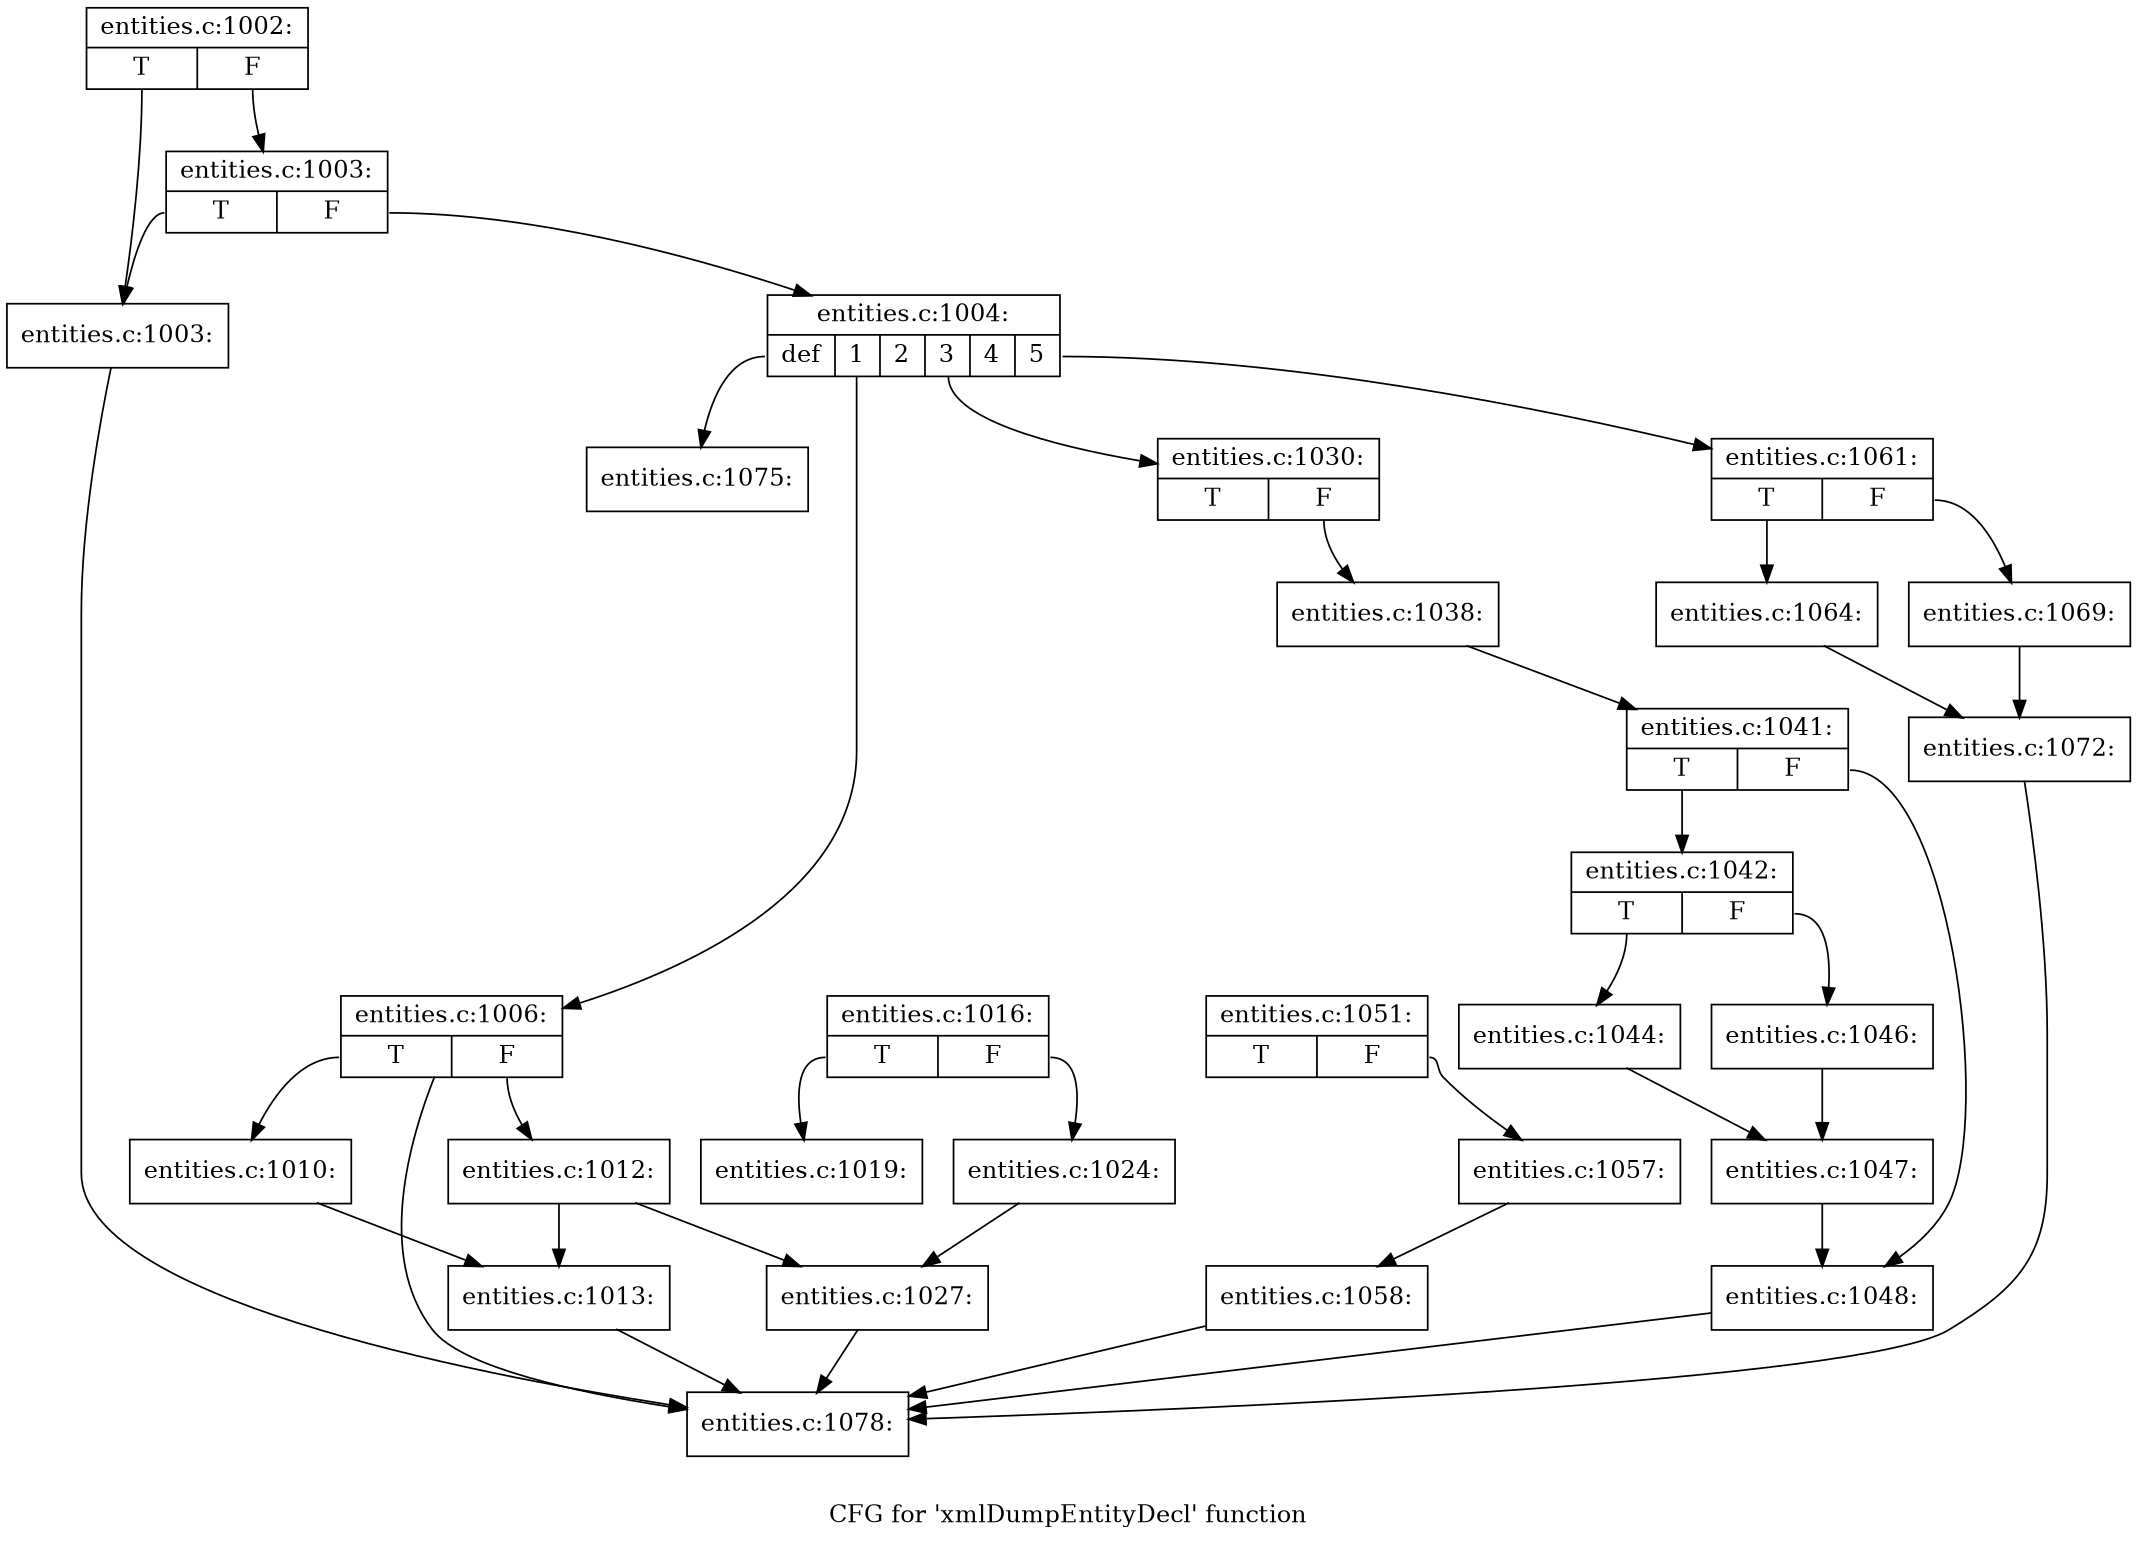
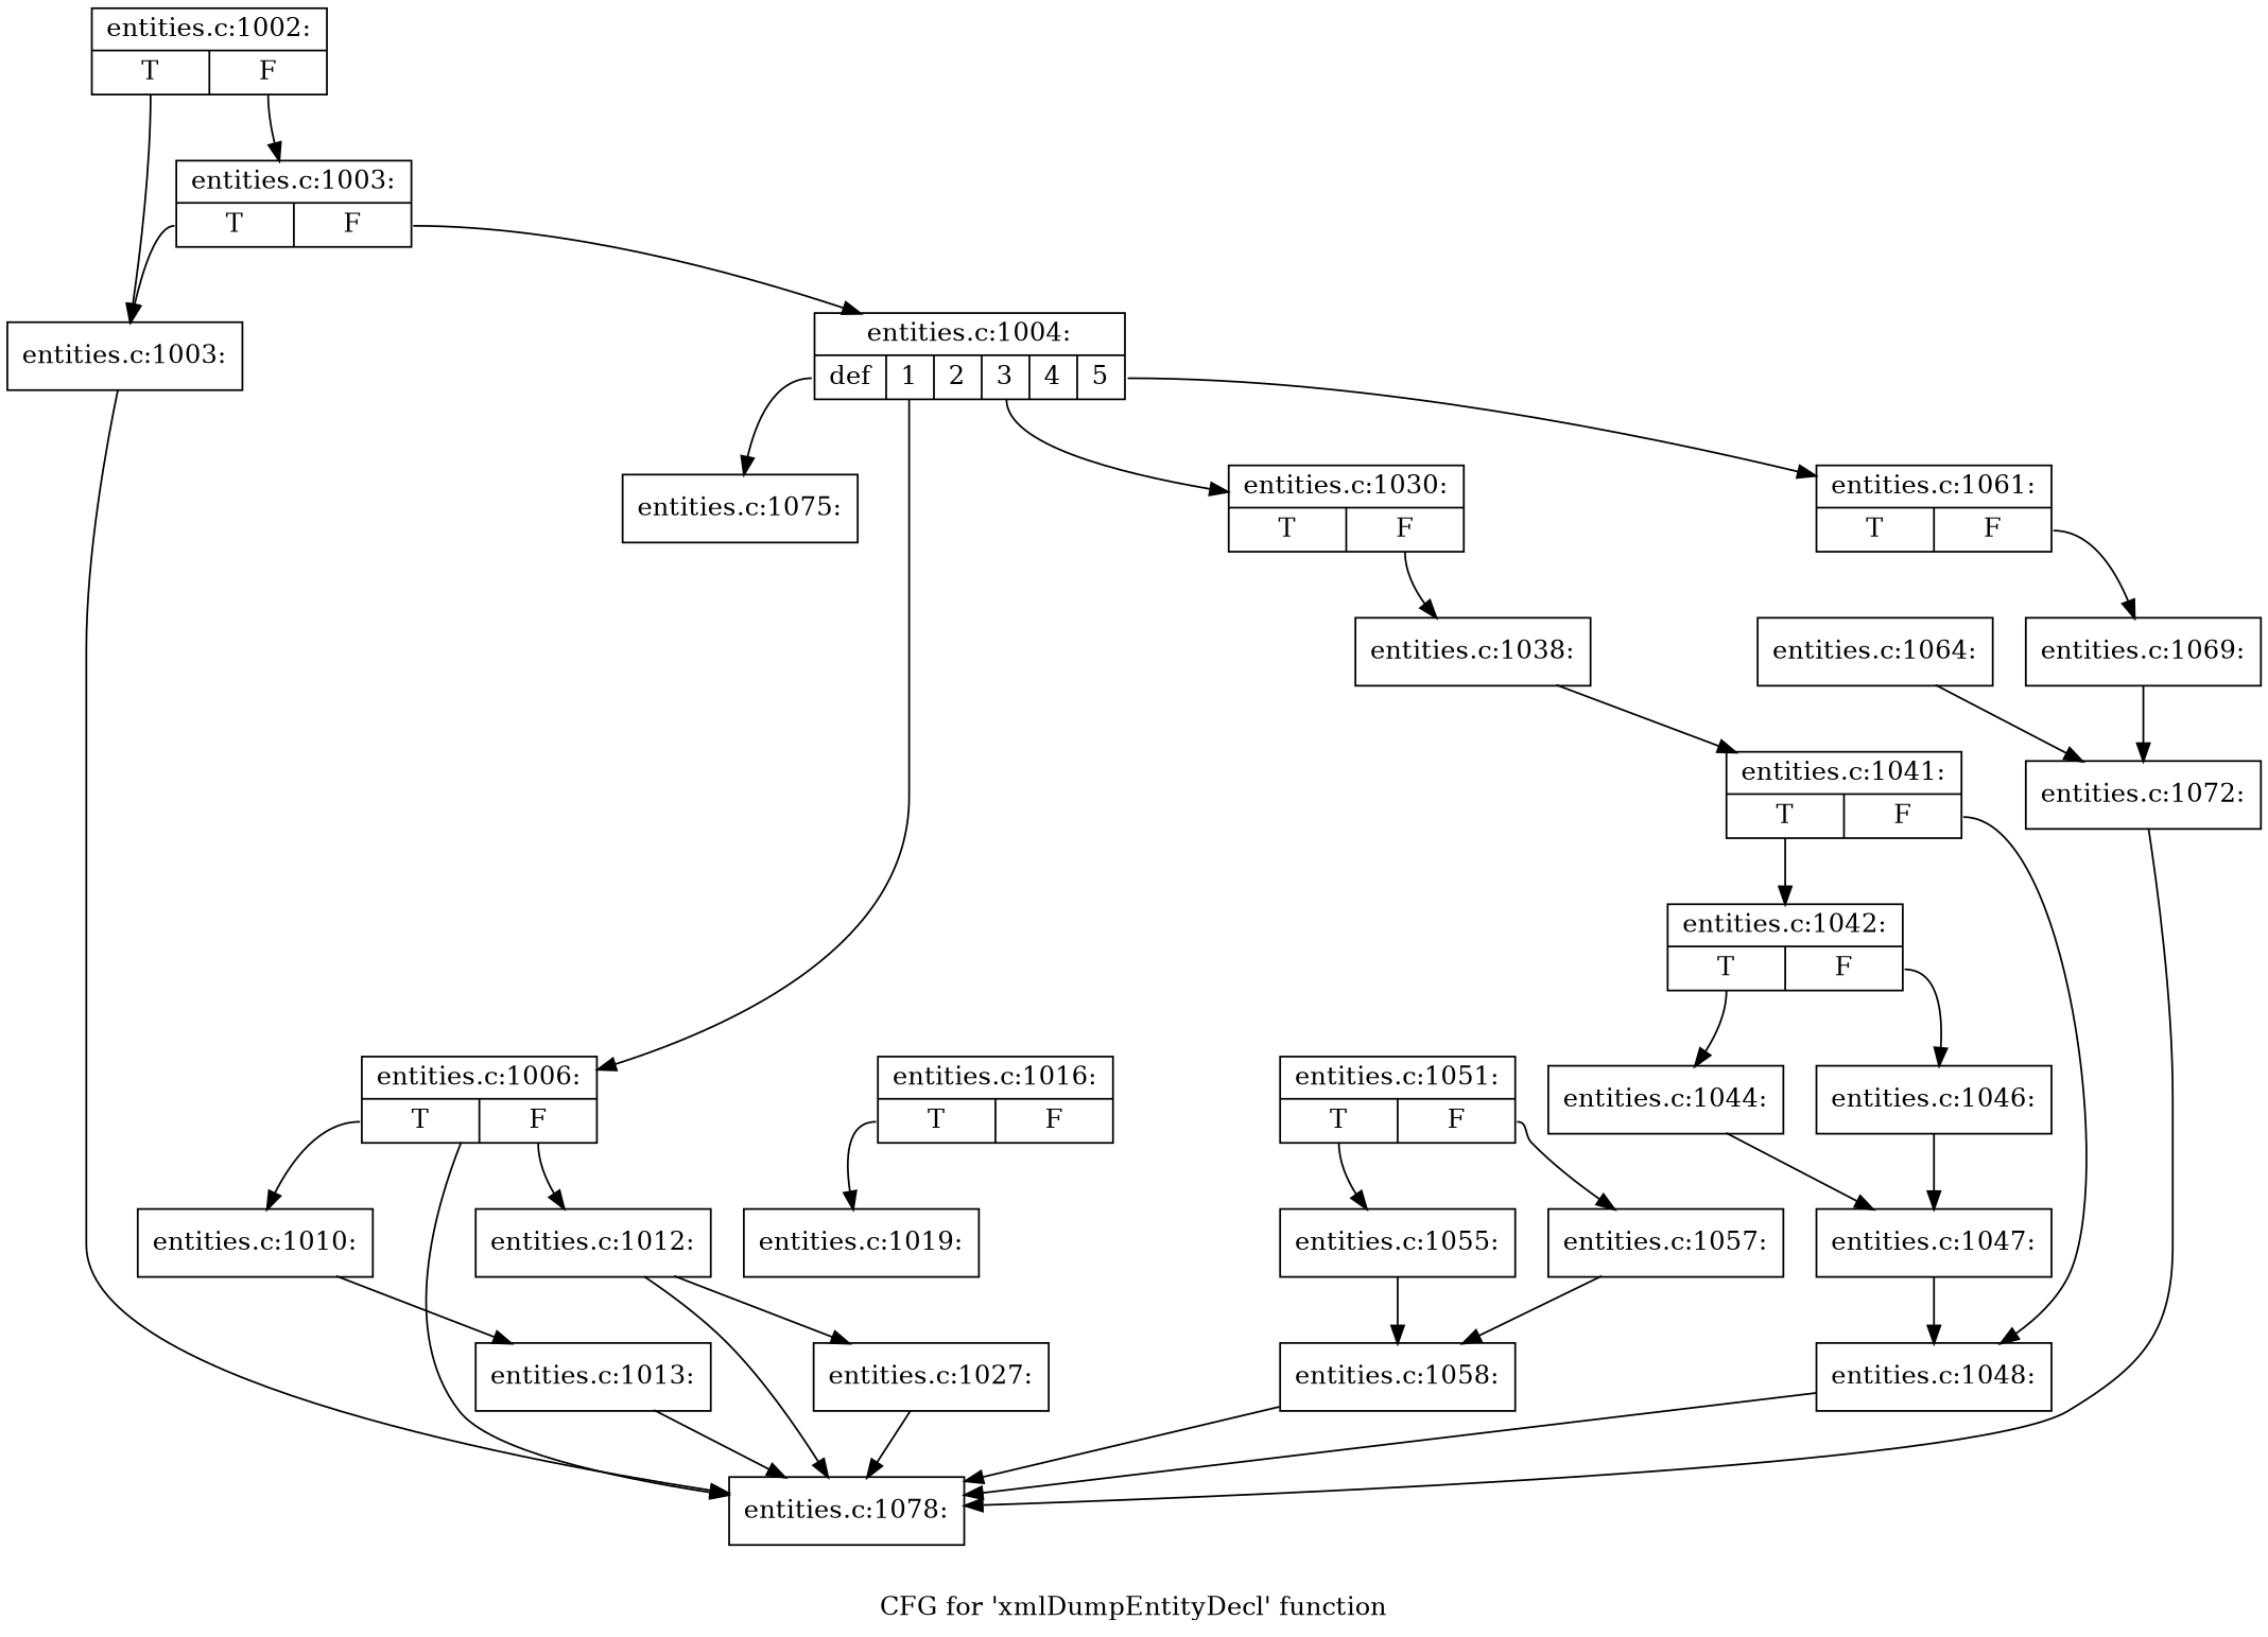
  digraph {
    label="CFG for 'xmlDumpEntityDecl' function"
    node [shape=record]
    n1 [label="{entities.c:1002:|{<s0>T|<s1>F}}"]
    n2 [label="{entities.c:1003:}"]
    n3 [label="{entities.c:1003:|{<s0>T|<s1>F}}"]
    n4 [label="{entities.c:1078:}"]
    n5 [label="{entities.c:1004:|{<s0>def|<s1>1|<s2>2|<s3>3|<s4>4|<s5>5}}"]
    n6 [label="{entities.c:1075:}"]
    n7 [label="{entities.c:1006:|{<s0>T|<s1>F}}"]
    n8 [label="{entities.c:1030:|{<s0>T|<s1>F}}"]
    n9 [label="{entities.c:1061:|{<s0>T|<s1>F}}"]
    n10 [label="{entities.c:1010:}"]
    n11 [label="{entities.c:1012:}"]
    n12 [label="{entities.c:1016:|{<s0>T|<s1>F}}"]
    n13 [label="{entities.c:1019:}"]
-   n14 [label="{entities.c:1024:}"]
    n15 [label="{entities.c:1038:}"]
    n16 [label="{entities.c:1051:|{<s0>T|<s1>F}}"]
+   n17 [label="{entities.c:1055:}"]
    n18 [label="{entities.c:1057:}"]
    n19 [label="{entities.c:1064:}"]
    n20 [label="{entities.c:1069:}"]
    n21 [label="{entities.c:1013:}"]
    n22 [label="{entities.c:1027:}"]
    n23 [label="{entities.c:1041:|{<s0>T|<s1>F}}"]
    n24 [label="{entities.c:1058:}"]
    n25 [label="{entities.c:1072:}"]
    n26 [label="{entities.c:1042:|{<s0>T|<s1>F}}"]
    n27 [label="{entities.c:1048:}"]
    n28 [label="{entities.c:1044:}"]
    n29 [label="{entities.c:1046:}"]
    n30 [label="{entities.c:1047:}"]
    n1 -> n2 [tailport=s0]
    n1 -> n3 [tailport=s1]
    n2 -> n4
    n3 -> n2 [tailport=s0]
    n3 -> n5 [tailport=s1]
    n5 -> n6 [tailport=s0]
    n5 -> n7 [tailport=s1]
    n5 -> n8 [tailport=s3]
    n5 -> n9 [tailport=s5]
    n7 -> n4
    n7 -> n10 [tailport=s0]
    n7 -> n11 [tailport=s1]
    n8 -> n15 [tailport=s1]
-   n9 -> n19 [tailport=s0]
    n9 -> n20 [tailport=s1]
    n10 -> n21
-   n11 -> n21
+   n11 -> n4
    n11 -> n22
    n12 -> n13 [tailport=s0]
-   n12 -> n14 [tailport=s1]
-   n14 -> n22
    n15 -> n23
+   n16 -> n17 [tailport=s0]
    n16 -> n18 [tailport=s1]
+   n17 -> n24
    n18 -> n24
    n19 -> n25
    n20 -> n25
    n21 -> n4
    n22 -> n4
    n23 -> n26 [tailport=s0]
    n23 -> n27 [tailport=s1]
    n24 -> n4
    n25 -> n4
    n26 -> n28 [tailport=s0]
    n26 -> n29 [tailport=s1]
    n27 -> n4
    n28 -> n30
    n29 -> n30
    n30 -> n27
  }
